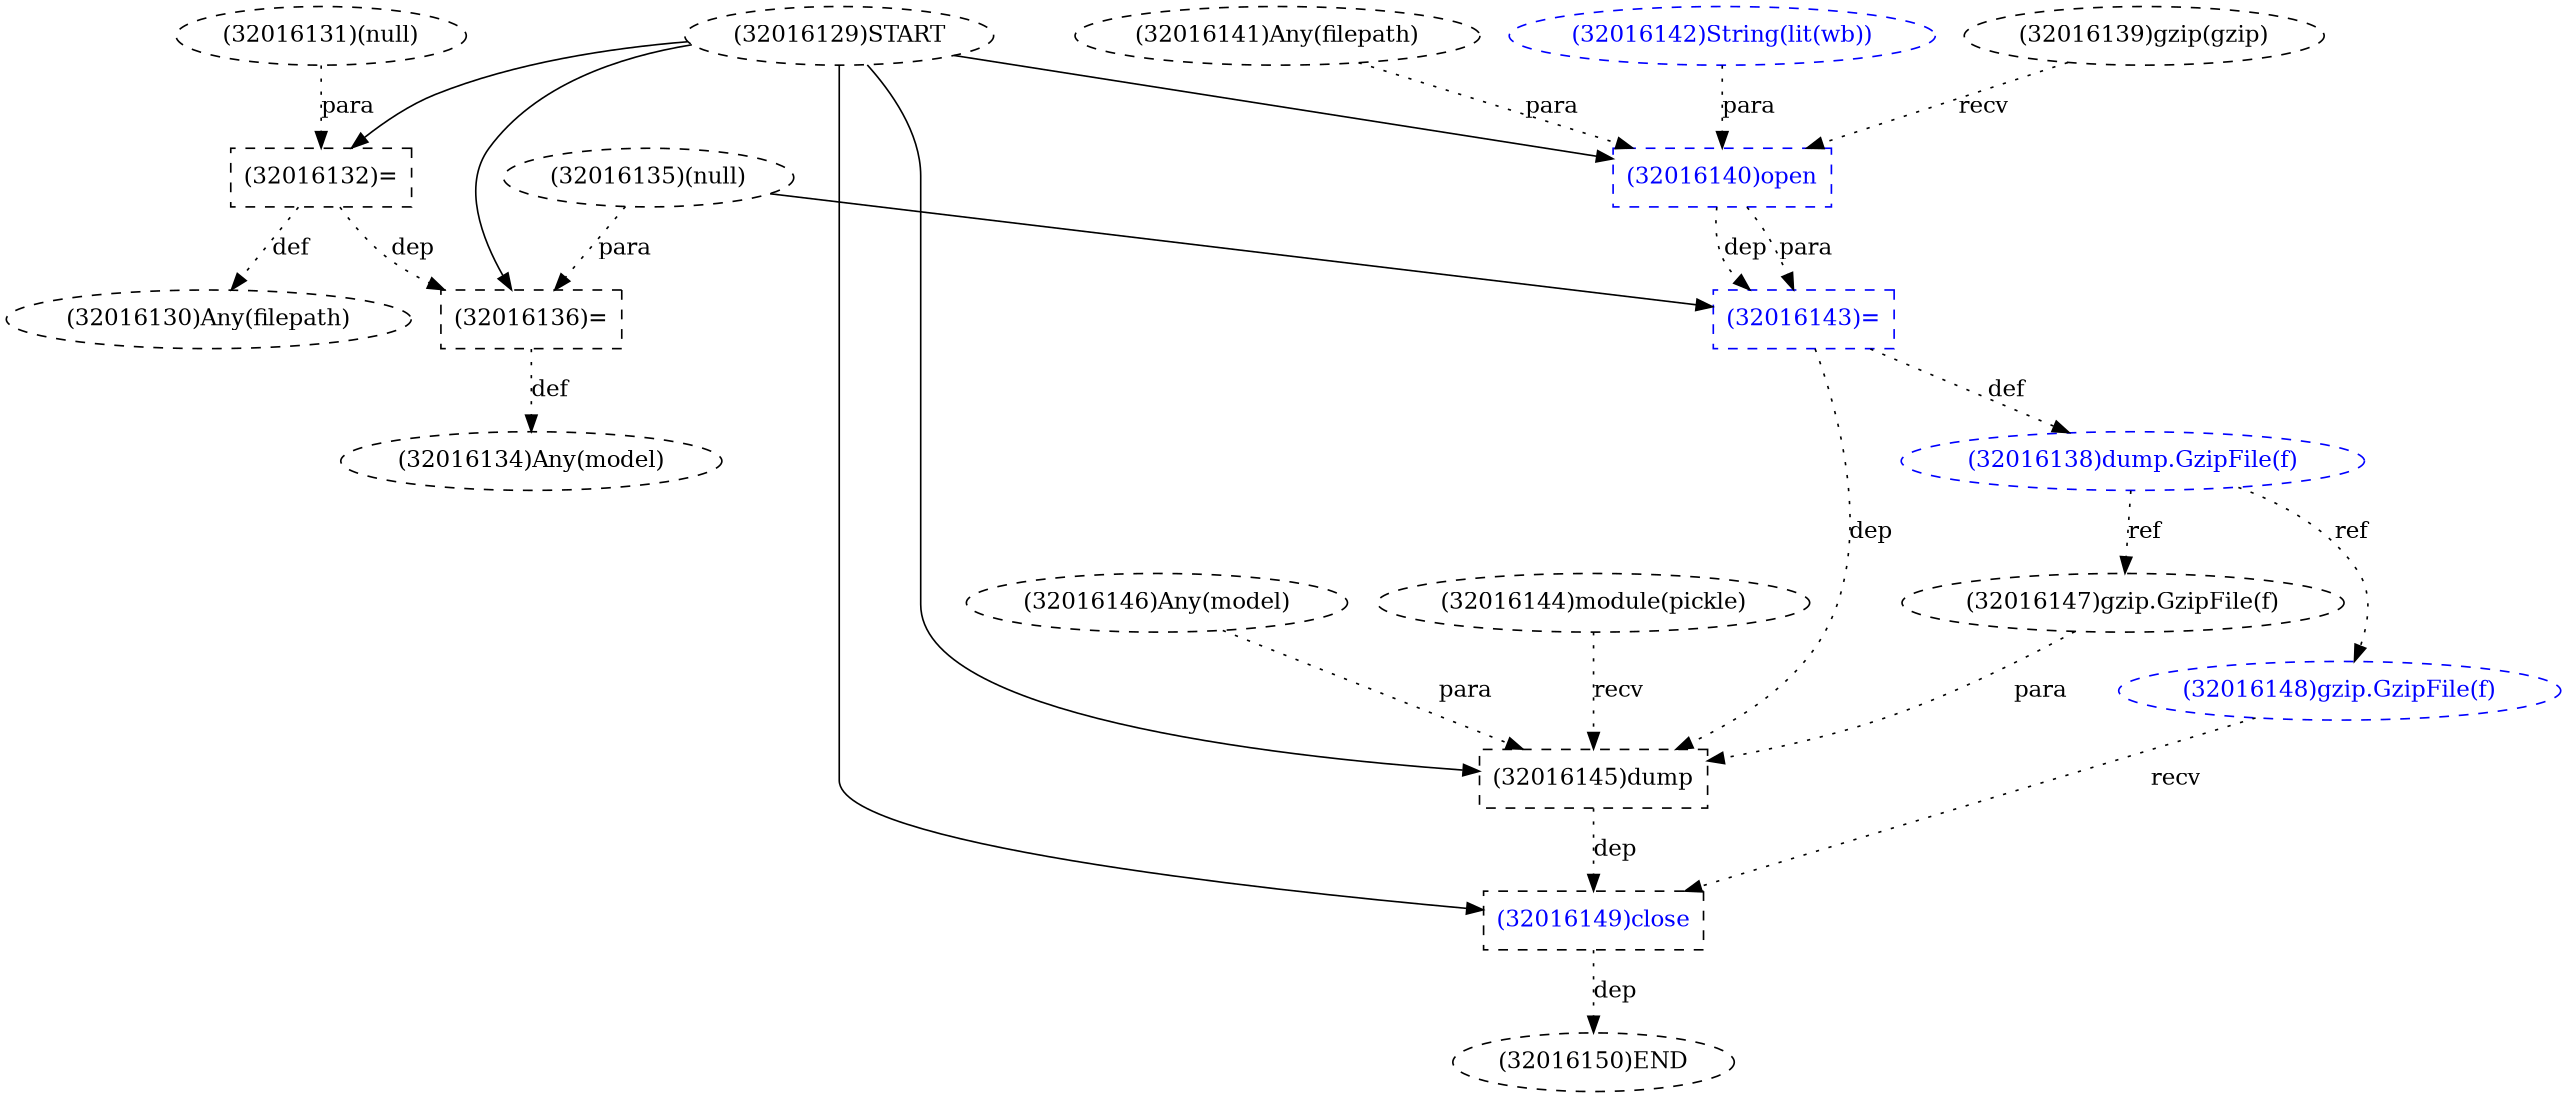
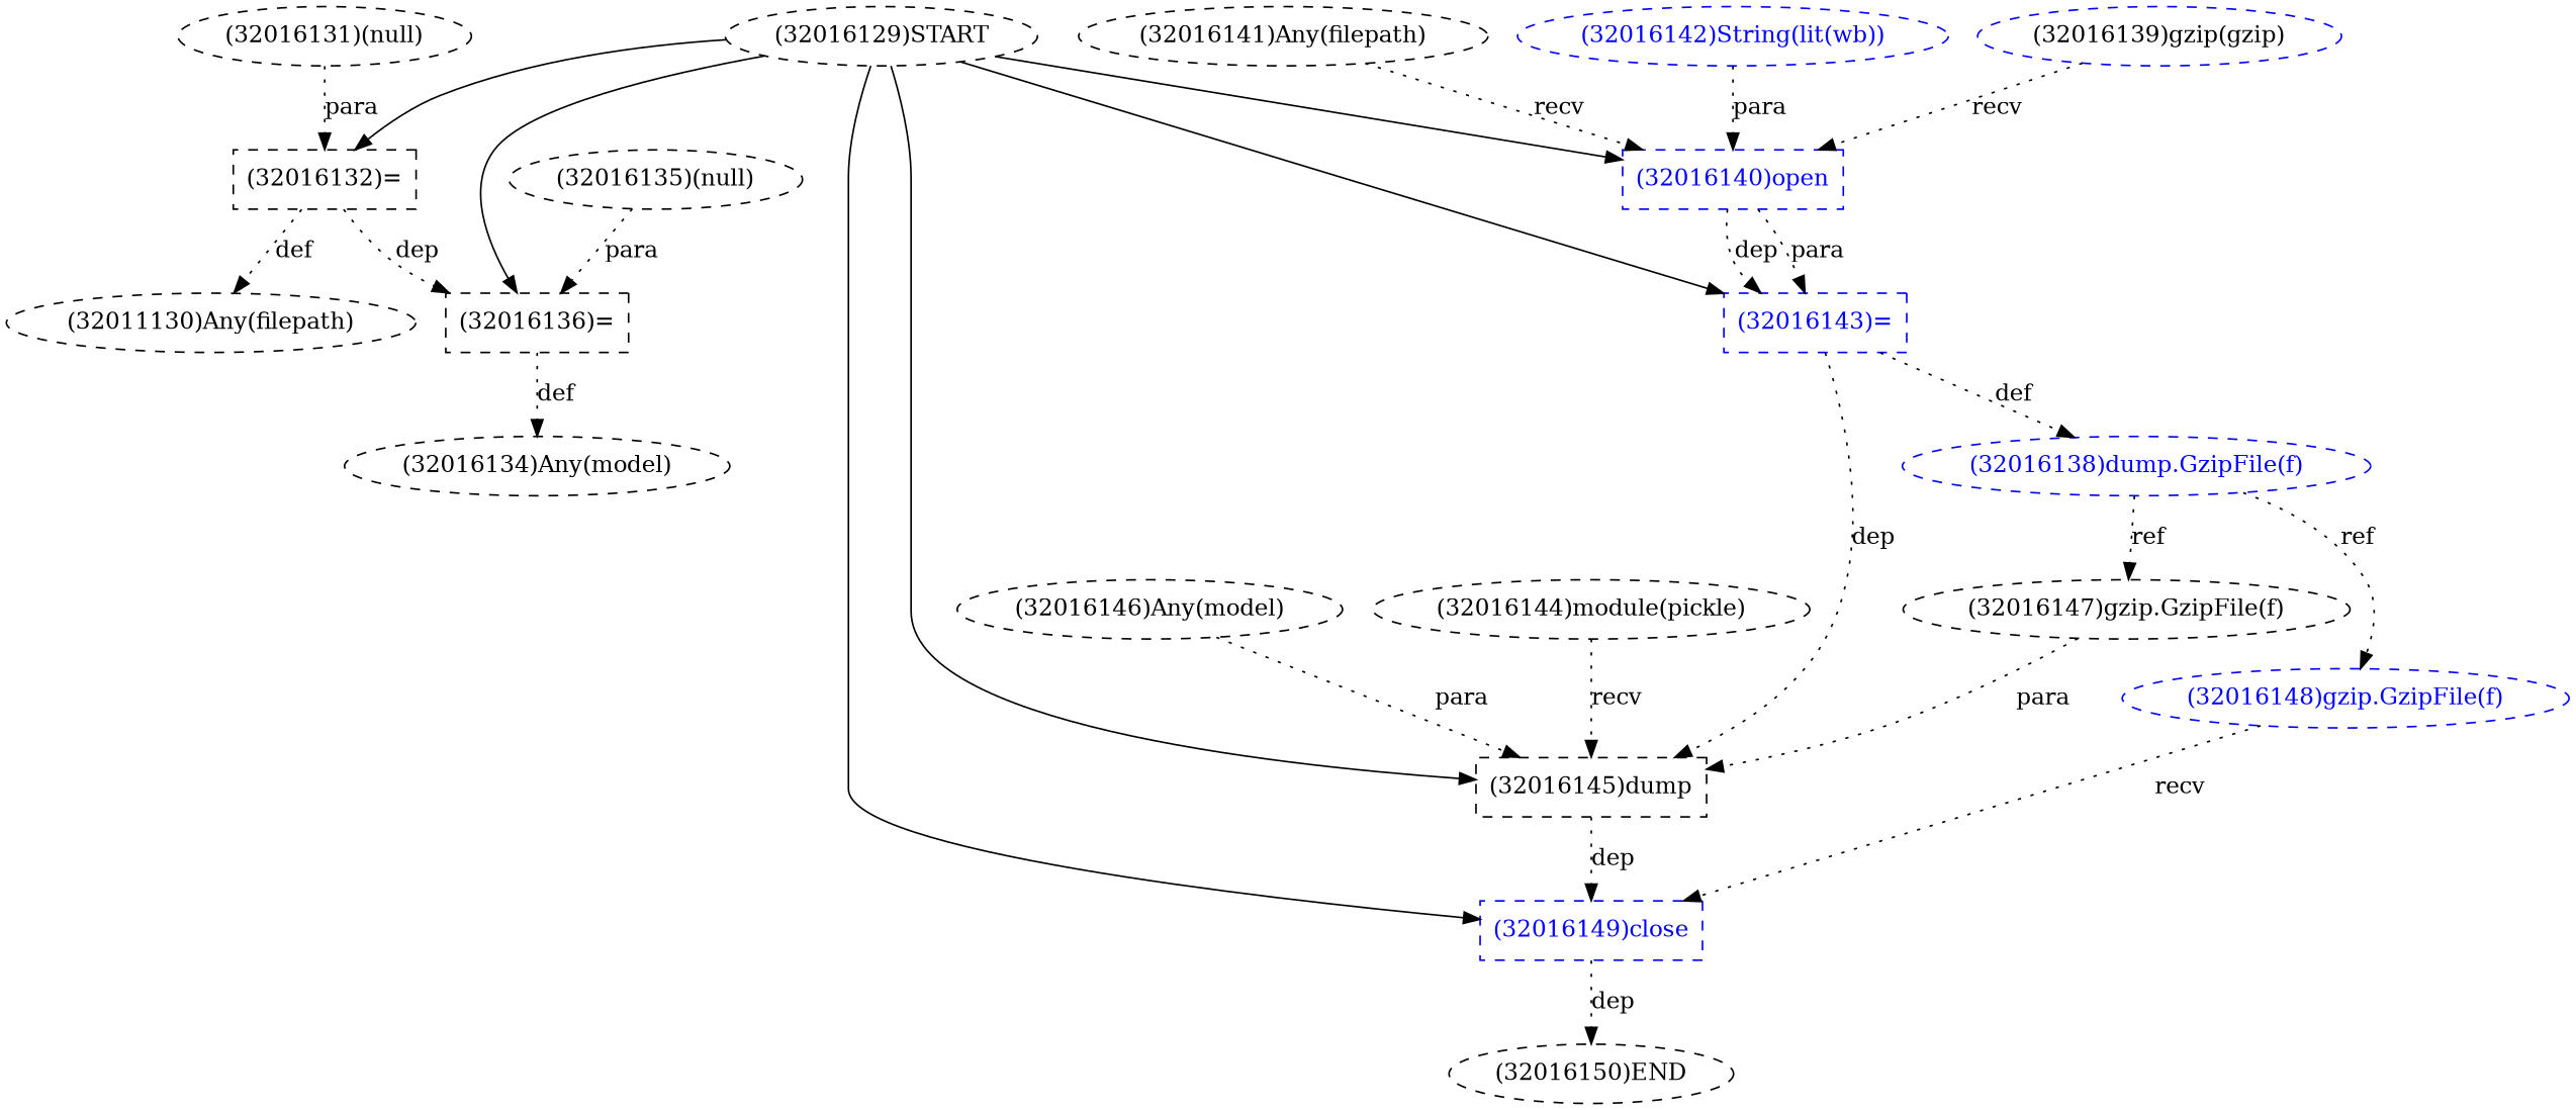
  digraph {
    node [shape=ellipse style=dashed]
    edge [style=dotted]
    n1 [label="(32016134)Any(model)"]
    n2 [label="(32016132)=" shape=box]
    n3 [label="(32016136)=" shape=box]
-   n4 [label="(32016130)Any(filepath)"]
-   n5 [color=black fontcolor=blue label="(32016149)close" shape=box]
+   n4 [label="(32011130)Any(filepath)"]
+   n5 [color=blue fontcolor=blue label="(32016149)close" shape=box]
    n6 [label="(32016150)END" shape=""]
    n7 [label="(32016144)module(pickle)"]
    n8 [label="(32016145)dump" shape=box]
    n9 [label="(32016147)gzip.GzipFile(f)"]
    n10 [label="(32016129)START" shape=""]
    n11 [color=blue fontcolor=blue label="(32016140)open" shape=box]
    n12 [color=blue fontcolor=blue label="(32016143)=" shape=box]
    n13 [color=blue fontcolor=blue label="(32016138)dump.GzipFile(f)"]
    n14 [label="(32016146)Any(model)"]
    n15 [label="(32016131)(null)"]
    n16 [label="(32016141)Any(filepath)"]
    n17 [color=blue fontcolor=blue label="(32016148)gzip.GzipFile(f)"]
    n18 [label="(32016135)(null)"]
    n19 [color=blue fontcolor=blue label="(32016142)String(lit(wb))"]
-   n20 [label="(32016139)gzip(gzip)"]
+   n20 [label="(32016139)gzip(gzip)" color=blue]
    n2 -> n3 [label=dep]
    n2 -> n4 [label=def]
    n3 -> n1 [label=def]
    n5 -> n6 [label=dep]
    n7 -> n8 [label=recv]
    n8 -> n5 [label=dep]
    n9 -> n8 [label=para]
    n10 -> n2 [style=solid]
    n10 -> n3 [style=solid]
    n10 -> n5 [style=solid]
    n10 -> n8 [style=solid]
    n10 -> n11 [style=solid]
-   n18 -> n12 [style=solid]
+   n10 -> n12 [style=solid]
    n11 -> n12 [label=dep]
    n11 -> n12 [label=para]
    n12 -> n8 [label=dep]
    n12 -> n13 [label=def]
    n13 -> n9 [label=ref]
    n13 -> n17 [label=ref]
    n14 -> n8 [label=para]
    n15 -> n2 [label=para]
-   n16 -> n11 [label=para]
+   n16 -> n11 [label=recv]
    n17 -> n5 [label=recv]
    n18 -> n3 [label=para]
    n19 -> n11 [label=para]
    n20 -> n11 [label=recv]
  }
